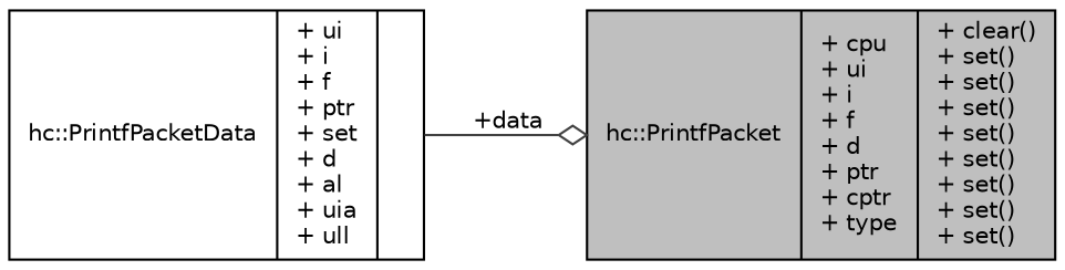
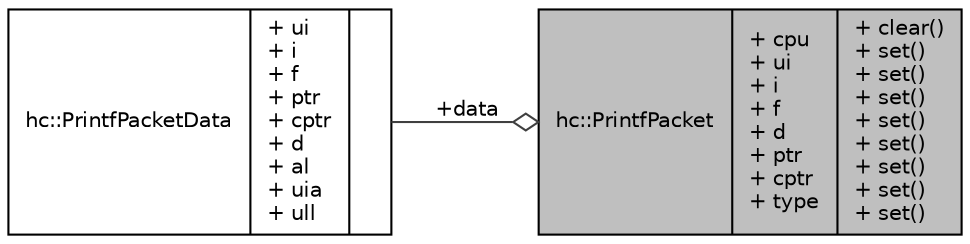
  digraph {
    rankdir=LR
    node [color=black fontname=Helvetica fontsize=10 shape=record style=filled]
    n1 [fillcolor=grey75 fontcolor=black height=0.2 label="{hc::PrintfPacket\n|+ cpu\l+ ui\l+ i\l+ f\l+ d\l+ ptr\l+ cptr\l+ type\l|+ clear()\l+ set()\l+ set()\l+ set()\l+ set()\l+ set()\l+ set()\l+ set()\l+ set()\l}" width=0.4]
-   n2 [fillcolor=white height=0.2 label="{hc::PrintfPacketData\n|+ ui\l+ i\l+ f\l+ ptr\l+ set\l+ d\l+ al\l+ uia\l+ ull\l|}" width=0.4]
+   n2 [fillcolor=white height=0.2 label="{hc::PrintfPacketData\n|+ ui\l+ i\l+ f\l+ ptr\l+ cptr\l+ d\l+ al\l+ uia\l+ ull\l|}" width=0.4]
    n2 -> n1 [arrowhead=odiamond color=grey25 fontname=Helvetica fontsize=10 label=" +data" labelfontname=Helvetica labelfontsize=10 style=solid]
  }
